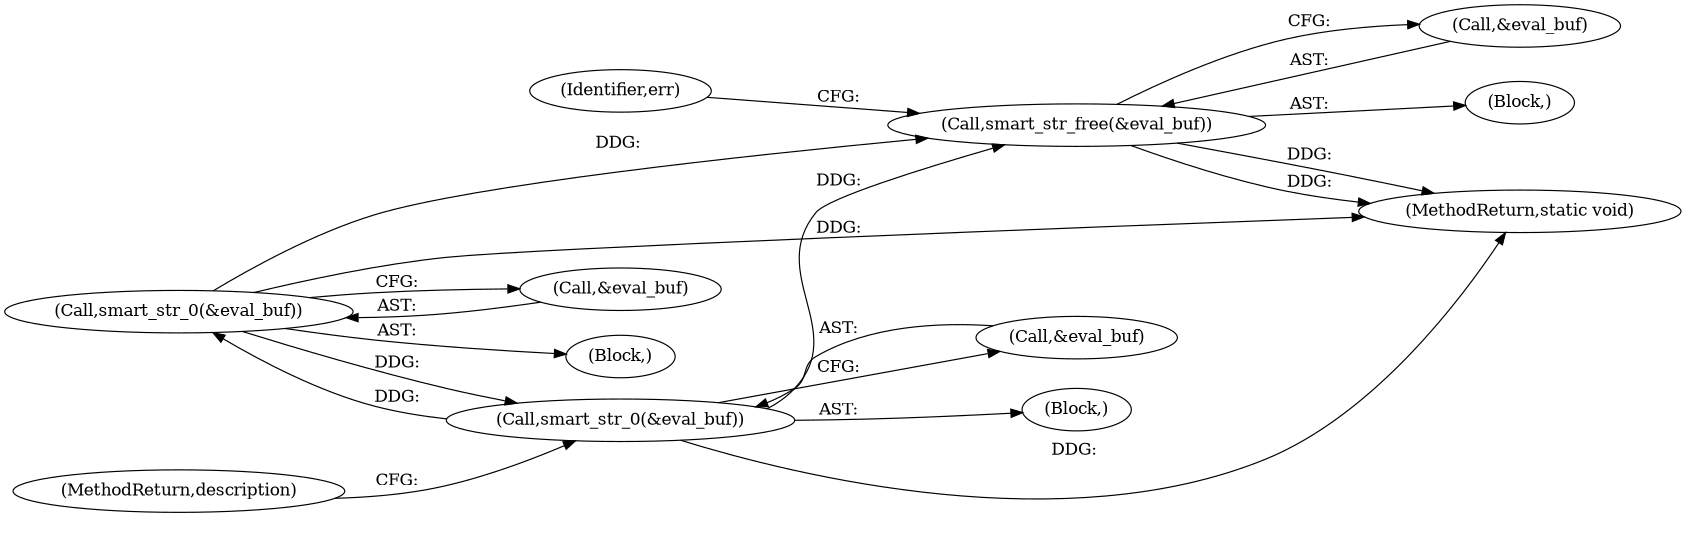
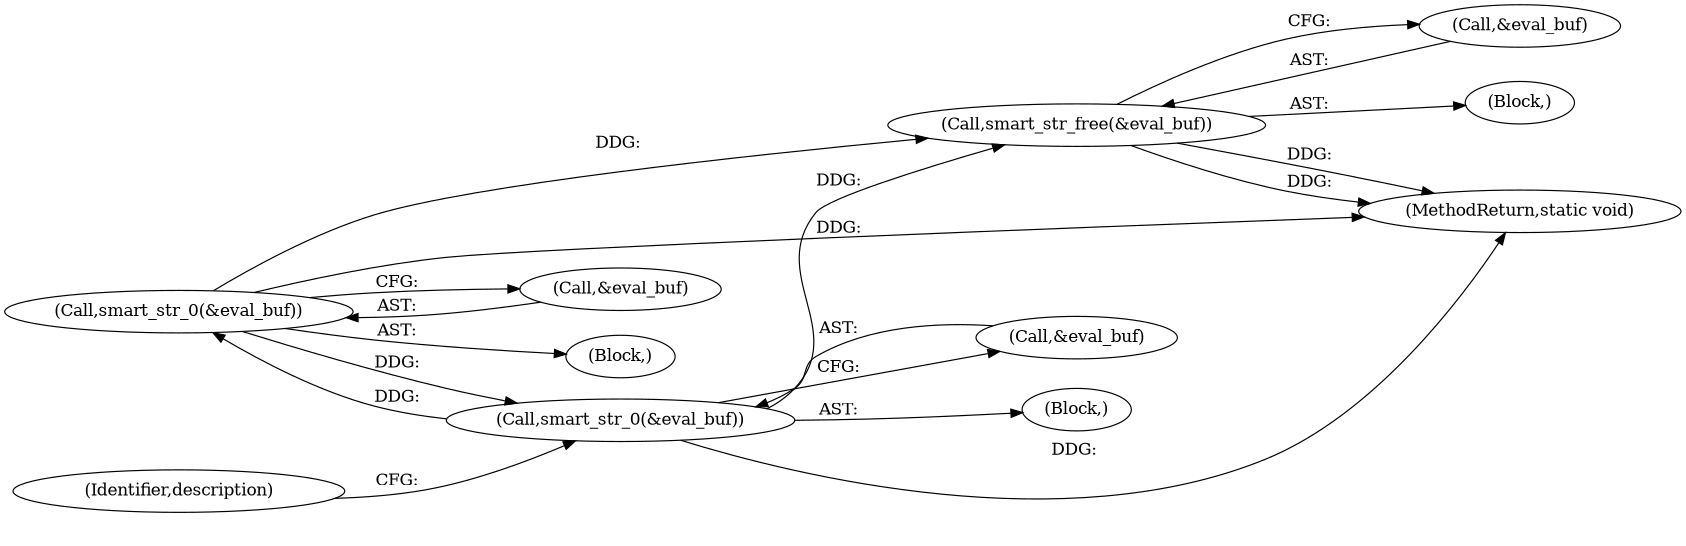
  digraph {
    rankdir=LR
    n1 [label="(Call,smart_str_free(&eval_buf))"]
    n2 [label="(Block,)"]
    n3 [label="(Call,&eval_buf)"]
    n4 [label="(MethodReturn,static void)"]
    n5 [label="(Call,smart_str_0(&eval_buf))"]
    n6 [label="(Call,smart_str_0(&eval_buf))"]
    n7 [label="(Call,&eval_buf)"]
    n8 [label="(Block,)"]
    n9 [label="(Block,)"]
    n10 [label="(Call,&eval_buf)"]
-   n11 [label="(Identifier,err)"]
-   n12 [label="(MethodReturn,description)"]
+   n12 [label="(Identifier,description)"]
    n1 -> n2 [label="AST: "]
    n1 -> n3 [label="CFG: "]
    n1 -> n4 [label="DDG: "]
    n1 -> n4 [label="DDG: "]
    n3 -> n1 [label="AST: "]
    n5 -> n1 [label="DDG: "]
    n5 -> n4 [label="DDG: "]
    n5 -> n6 [label="DDG: "]
    n5 -> n7 [label="CFG: "]
    n5 -> n8 [label="AST: "]
    n6 -> n1 [label="DDG: "]
    n6 -> n4 [label="DDG: "]
    n6 -> n5 [label="DDG: "]
    n6 -> n9 [label="AST: "]
    n6 -> n10 [label="CFG: "]
    n7 -> n5 [label="AST: "]
    n10 -> n6 [label="AST: "]
-   n11 -> n1 [label="CFG: "]
    n12 -> n6 [label="CFG: "]
  }
